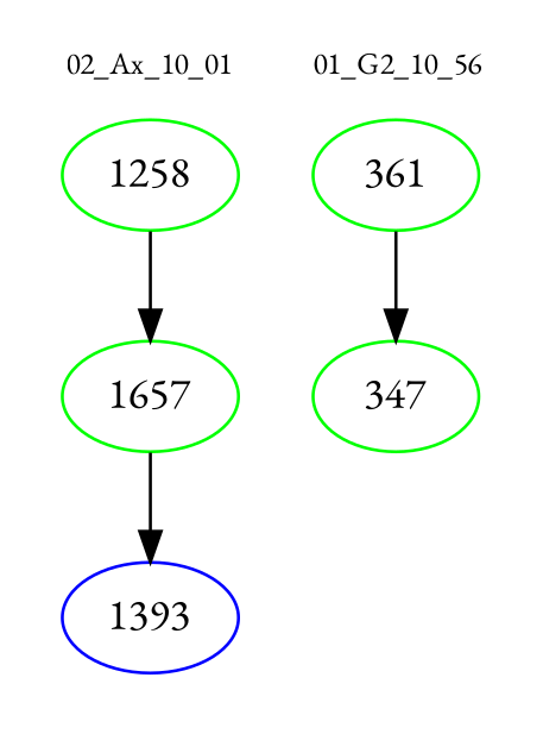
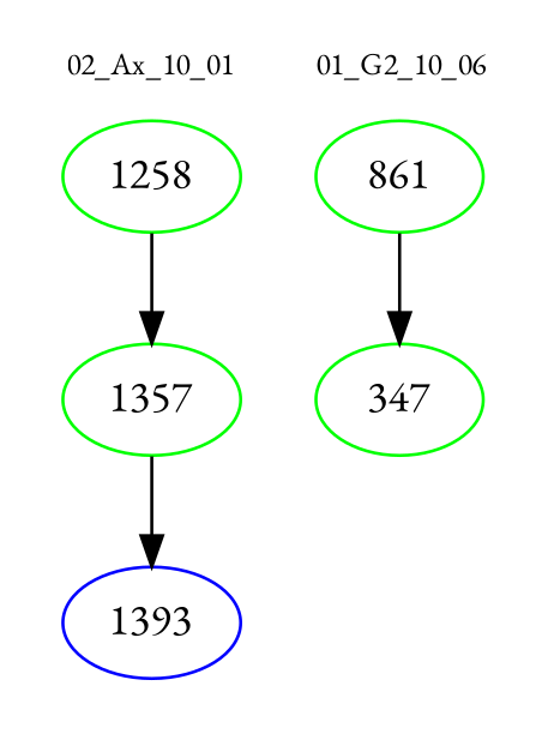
  digraph {
    fontname="EB Garamond"
    node [color=green fontname="EB Garamond"]
    edge [color=black fontname="EB Garamond"]
    n1 [label=1258]
-   n2 [label=1657]
+   n2 [label=1357]
    n3 [color=blue label=1393]
-   n4 [label=361]
+   n4 [label=861]
    n5 [label=347]
    subgraph cluster_1 {
      color=white
      fontsize=10
      label="02_Ax_10_01"
      n1
      n2
      n3
    }
    subgraph cluster_2 {
      color=white
      fontsize=10
-     label="01_G2_10_56"
+     label="01_G2_10_06"
      n4
      n5
    }
    n1 -> n2
    n2 -> n3
    n4 -> n5
  }
